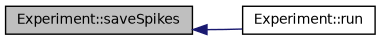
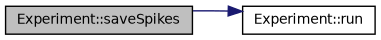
  digraph {
    rankdir=LR
    node [color=black fontname=Helvetica fontsize=10 shape=record style=filled]
    n1 [fillcolor=grey75 fontcolor=black height=0.2 label="Experiment::saveSpikes" width=0.4]
    n2 [fillcolor=white height=0.2 label="Experiment::run" width=0.4]
-   n1 -> n2 [color=midnightblue dir=back fontname=Helvetica fontsize=10 labelfontname=Helvetica labelfontsize=10 style=solid]
+   n2 -> n1 [color=midnightblue dir=back fontname=Helvetica fontsize=10 labelfontname=Helvetica labelfontsize=10 style=solid]
  }
